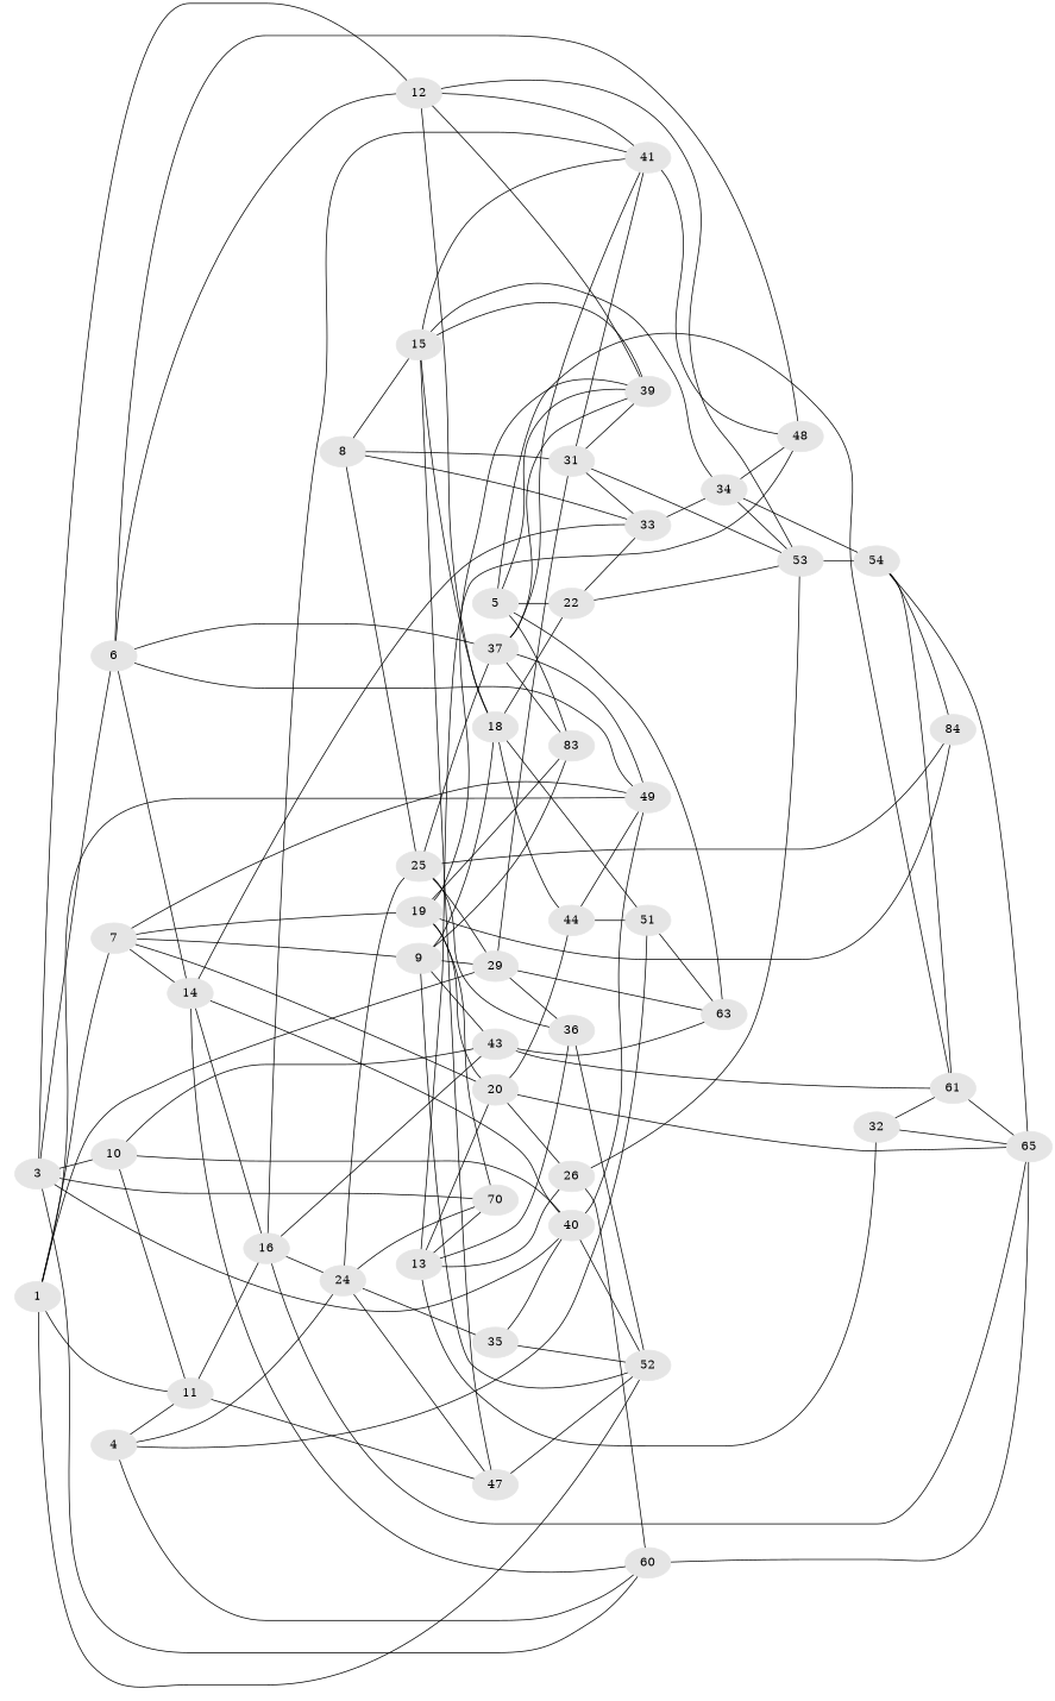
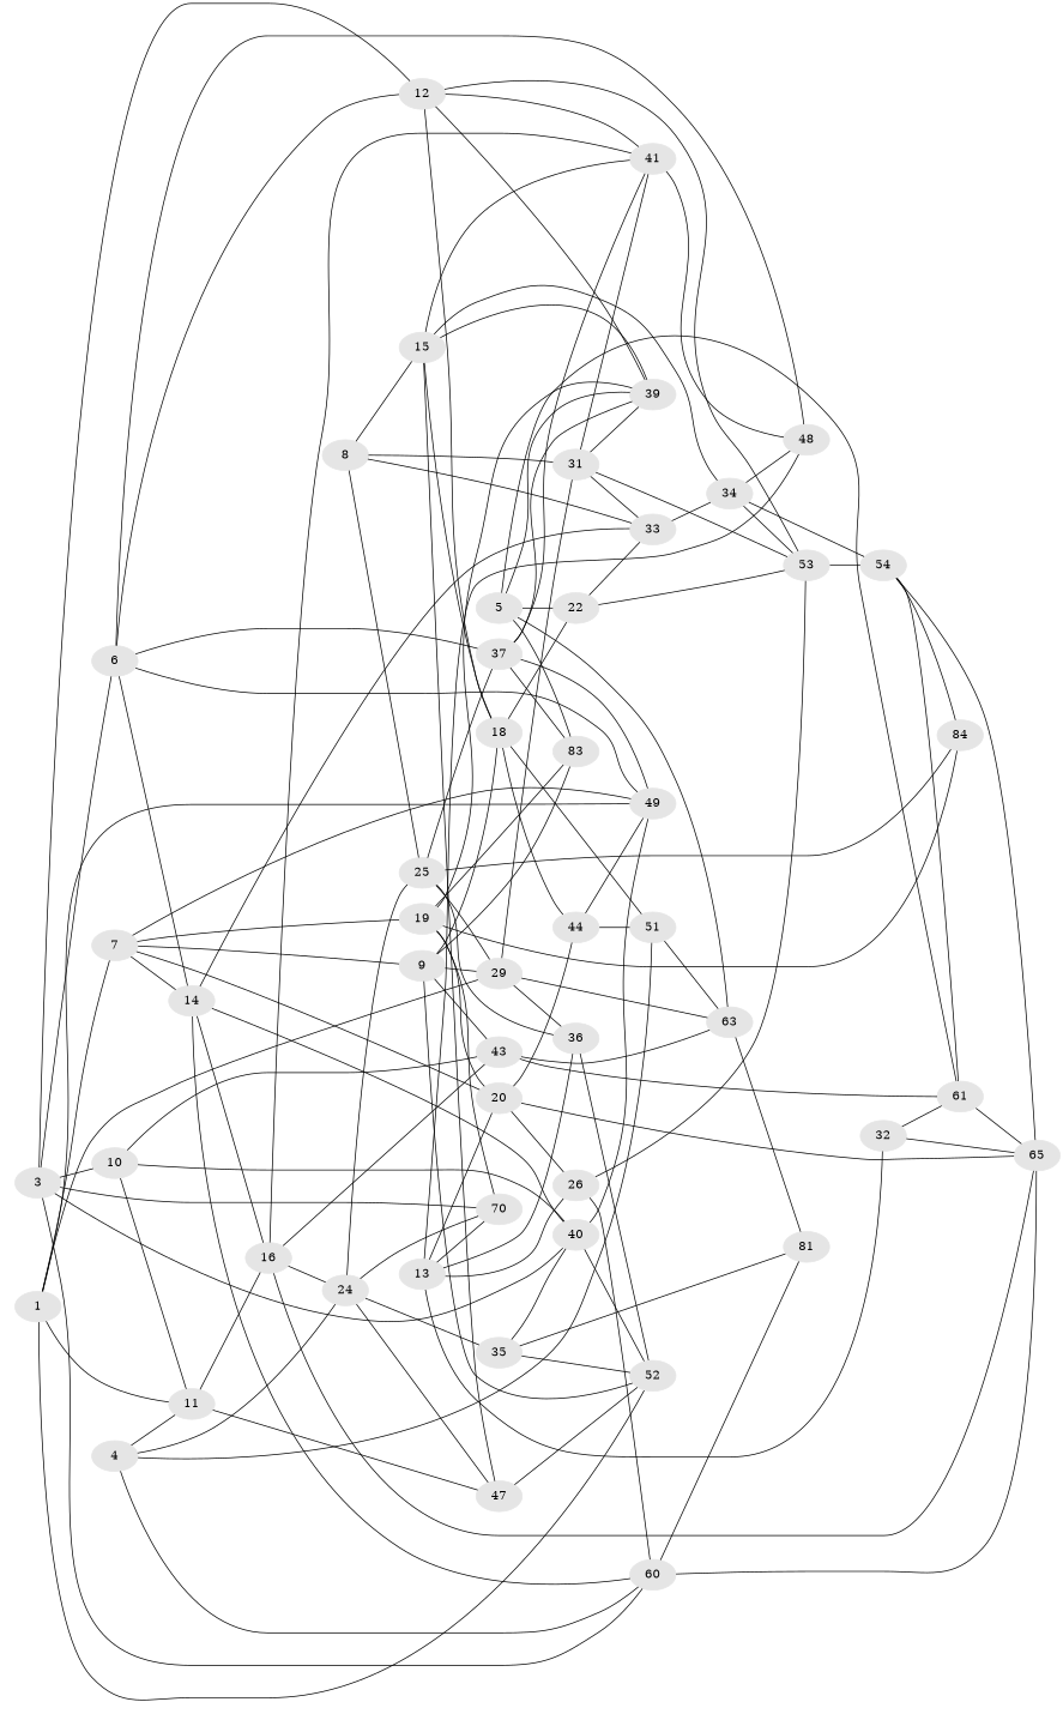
  graph {
    rankdir=LR
    node [color=gray90 style=filled]
    1 [super="+2"]
    7 [super="+74"]
    11 [super="+73"]
    29 [super="+77"]
    49 [super="+69"]
    52 [super="+79"]
    14 [super="+28"]
    9 [super="+80"]
    19 [super="+55"]
    20 [super="+21"]
    16 [super="+42"]
    47
    63 [super="+66"]
    31 [super="+38"]
    36
    3 [super="+58"]
    6 [super="+27"]
    10 [super="+72"]
    12 [super="+50"]
    40 [super="+71"]
    60 [super="+62"]
    70
    37 [super="+56"]
    48
    43 [super="+64"]
    39 [super="+78"]
    18 [super="+23"]
    41 [super="+57"]
    53 [super="+85"]
    65 [super="+76"]
+   81
    4
    24 [super="+67"]
    51
    25 [super="+45"]
    35
    5 [super="+30"]
    22 [super="+82"]
    61 [super="+75"]
    83
    33
    84
    26
    44
    15 [super="+68"]
    34 [super="+46"]
    8
    54 [super="+59"]
    13 [super="+17"]
    32
    1 -- 7
    1 -- 11 [weight=2]
    1 -- 29
    1 -- 49
    1 -- 52
    7 -- 49
    7 -- 14
    7 -- 9
    7 -- 19
    7 -- 20
    11 -- 16
    11 -- 47
    29 -- 63
    29 -- 31
    29 -- 36
    14 -- 16
    14 -- 40
    14 -- 60
    14 -- 33
    9 -- 29
    9 -- 52
    9 -- 43
    9 -- 18
    9 -- 83
    19 -- 20
    19 -- 70
    19 -- 39
    19 -- 83
    19 -- 84
    20 -- 65
    20 -- 26
    20 -- 44
    16 -- 43
    16 -- 41
    16 -- 65
    16 -- 24
    47 -- 52
+   63 -- 81 [weight=2]
    31 -- 39
    31 -- 41
    31 -- 53
    31 -- 33
    36 -- 52
    3 -- 6
    3 -- 10
    3 -- 12
    3 -- 40
    3 -- 60
    3 -- 70
    6 -- 49
    6 -- 14
    6 -- 12
    6 -- 37
    6 -- 48
    10 -- 11
    10 -- 40
    10 -- 43 [weight=2]
    12 -- 39
    12 -- 18
    12 -- 41
    12 -- 53
    40 -- 49
    40 -- 52
    60 -- 65
+   60 -- 81
    37 -- 49
    37 -- 39
    37 -- 41
    37 -- 83
    43 -- 63
    43 -- 61
    18 -- 51
    18 -- 22
    18 -- 44
    41 -- 48
    53 -- 54
    4 -- 11
    4 -- 60
    4 -- 24
    4 -- 51
    24 -- 47
    24 -- 70
    24 -- 25
    24 -- 35
    51 -- 63
    25 -- 29
    25 -- 36
    25 -- 37
    25 -- 84
    35 -- 52
    35 -- 40
+   35 -- 81
    5 -- 63
    5 -- 39
    5 -- 22 [weight=2]
    5 -- 61
    5 -- 83
    22 -- 53
    22 -- 33
    61 -- 65
    33 -- 34
    26 -- 60
    26 -- 53
    44 -- 49
    44 -- 51
    15 -- 47
    15 -- 39
    15 -- 18
    15 -- 41
    15 -- 34
    34 -- 48
    34 -- 53
    34 -- 54
    8 -- 31
    8 -- 25
    8 -- 33
    8 -- 15
    54 -- 65
    54 -- 61
    54 -- 84 [weight=2]
    13 -- 20
    13 -- 36
    13 -- 70
    13 -- 48
    13 -- 26
    13 -- 32
    32 -- 65
    32 -- 61 [weight=2]
  }
